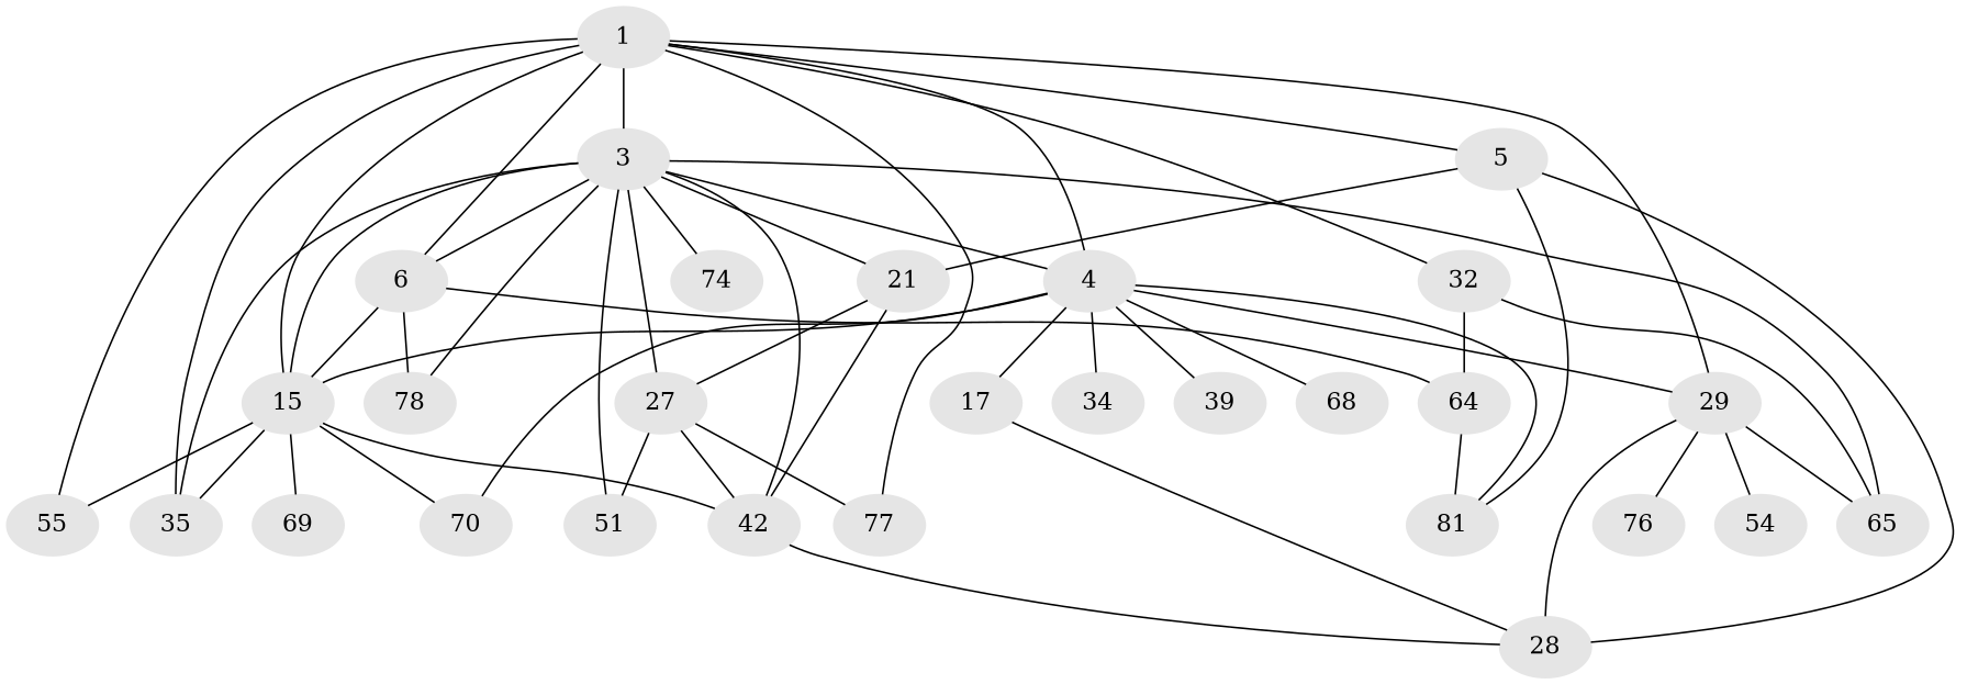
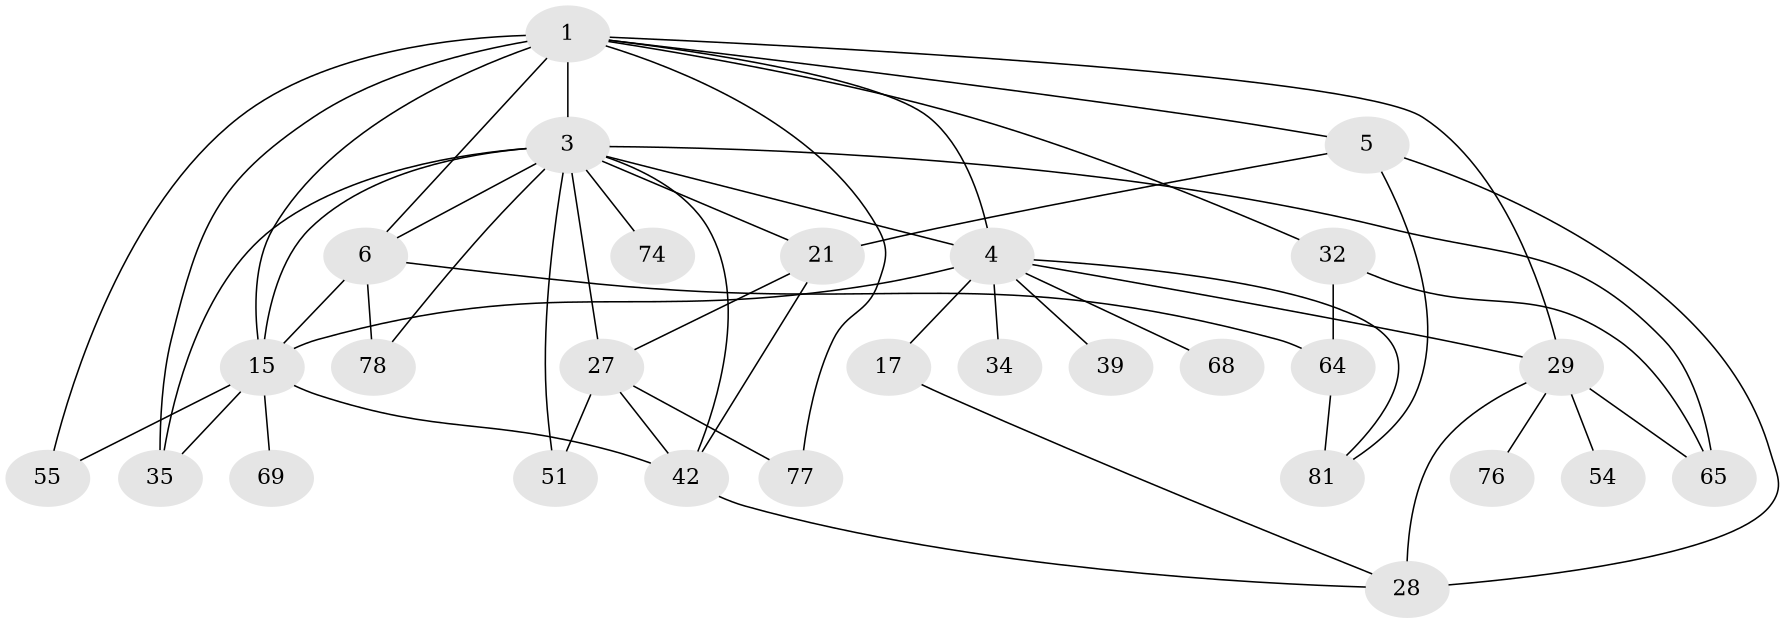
  graph {
    node [color=gray90 style=filled]
    1 [super="+8+19+2+91"]
    3 [super="+13+10+7"]
    4 [super="+20+11+25+79+24+12"]
    5 [super="+26+41+16+56"]
    6 [super="+52+14+37"]
    15 [super="+22+28+63+38"]
    29 [super="+31+44+95+43"]
    32 [super="+66"]
    35 [super="+57"]
    55
    77 [super="+88"]
    21 [super="+49+30+73"]
    27 [super="+40+83+96"]
    42 [super="+82+62"]
    51
    65 [super="+86+71"]
    74
    78
    17 [super="+23"]
    34
    39 [super="+72"]
    68
-   70 [super="+90"]
    81
    n25 [label=28 super="+84+59"]
    64 [super="+93"]
    69
    54
    76
    1 -- 3 [weight=2]
    1 -- 4
    1 -- 5
    1 -- 6
    1 -- 15
    1 -- 29
    1 -- 32
    1 -- 35
    1 -- 55
    1 -- 77
    3 -- 4 [weight=2]
    3 -- 6
    3 -- 15 [weight=3]
    3 -- 35
    3 -- 21
    3 -- 27
    3 -- 42
    3 -- 51
    3 -- 65
    3 -- 74
    3 -- 78
    4 -- 15
    4 -- 29
    4 -- 17
    4 -- 34
    4 -- 39
    4 -- 68
-   4 -- 70
    4 -- 81
    5 -- 21
    5 -- 81
    5 -- n25
    6 -- 15
    6 -- 78
    6 -- 64
    15 -- 35
    15 -- 55
    15 -- 42
-   15 -- 70
    15 -- 69
    29 -- 65
    29 -- n25 [weight=3]
    29 -- 54
    29 -- 76
    32 -- 65
    32 -- 64
    21 -- 27 [weight=2]
    21 -- 42
    27 -- 77
    27 -- 42
    27 -- 51
    42 -- n25
    17 -- n25
    64 -- 81
  }
